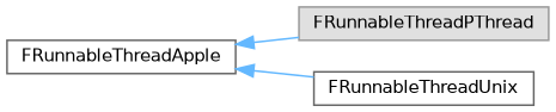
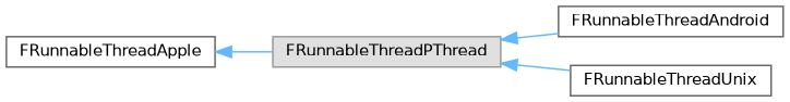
  digraph {
    fontname="DejaVu Sans"
    rankdir=LR
    node [color=grey40 fillcolor=white fontname="DejaVu Sans" fontsize=10 shape=box style=filled]
    edge [color=steelblue1 dir=back fontname="DejaVu Sans" fontsize=10 labelfontname=Helvetica labelfontsize=10 style=solid]
    n1 [color=grey60 fillcolor="#E0E0E0" height=0.2 label=FRunnableThreadPThread width=0.4]
+   n2 [height=0.2 label=FRunnableThreadAndroid width=0.4]
    n3 [height=0.2 label=FRunnableThreadUnix width=0.4]
    n4 [height=0.2 label=FRunnableThreadApple width=0.4]
-   n4 -> n3
+   n1 -> n2
+   n1 -> n3
    n4 -> n1
  }
